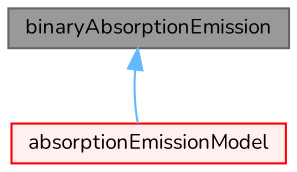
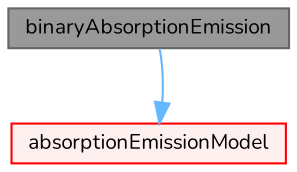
  digraph {
    fontname=Nunito
    node [fontname=Nunito fontsize=10 shape=box style=filled]
    n1 [color=gray40 fillcolor=grey60 fontcolor=black height=0.2 label=binaryAbsorptionEmission width=0.4]
    n2 [color=red fillcolor="#FFF0F0" height=0.2 label=absorptionEmissionModel width=0.4]
-   n1 -> n2 [color=steelblue1 dir=back fontname=Nunito fontsize=10 labelfontname=Helvetica labelfontsize=10 style=solid]
+   n2 -> n1 [color=steelblue1 dir=back fontname=Nunito fontsize=10 labelfontname=Helvetica labelfontsize=10 style=solid]
  }
